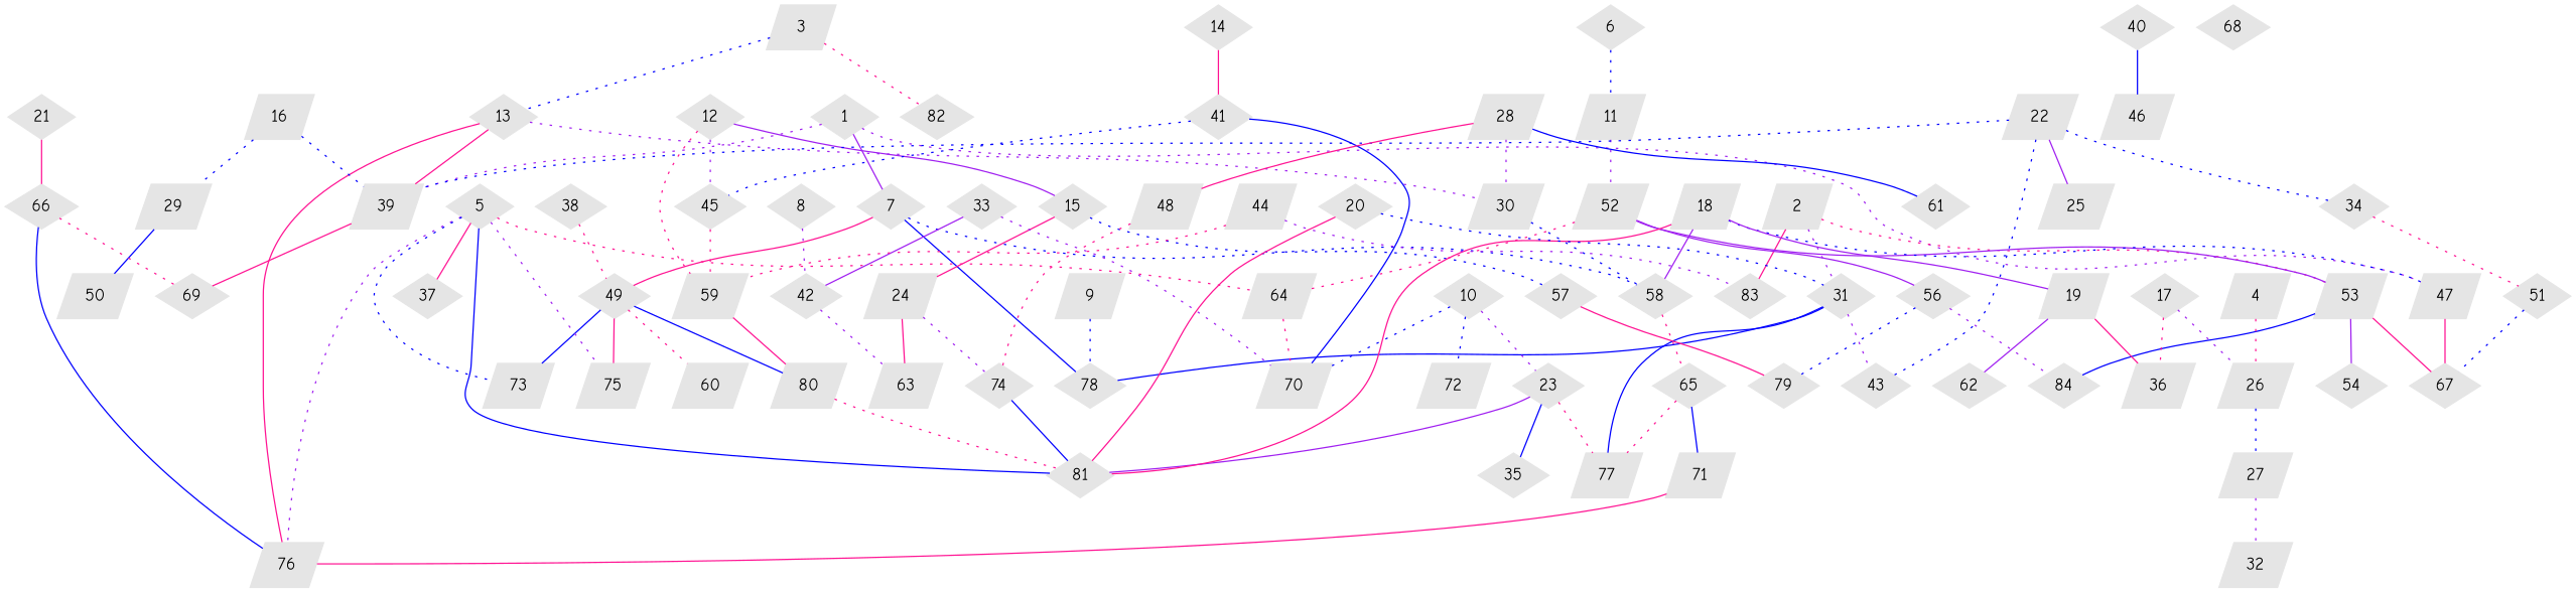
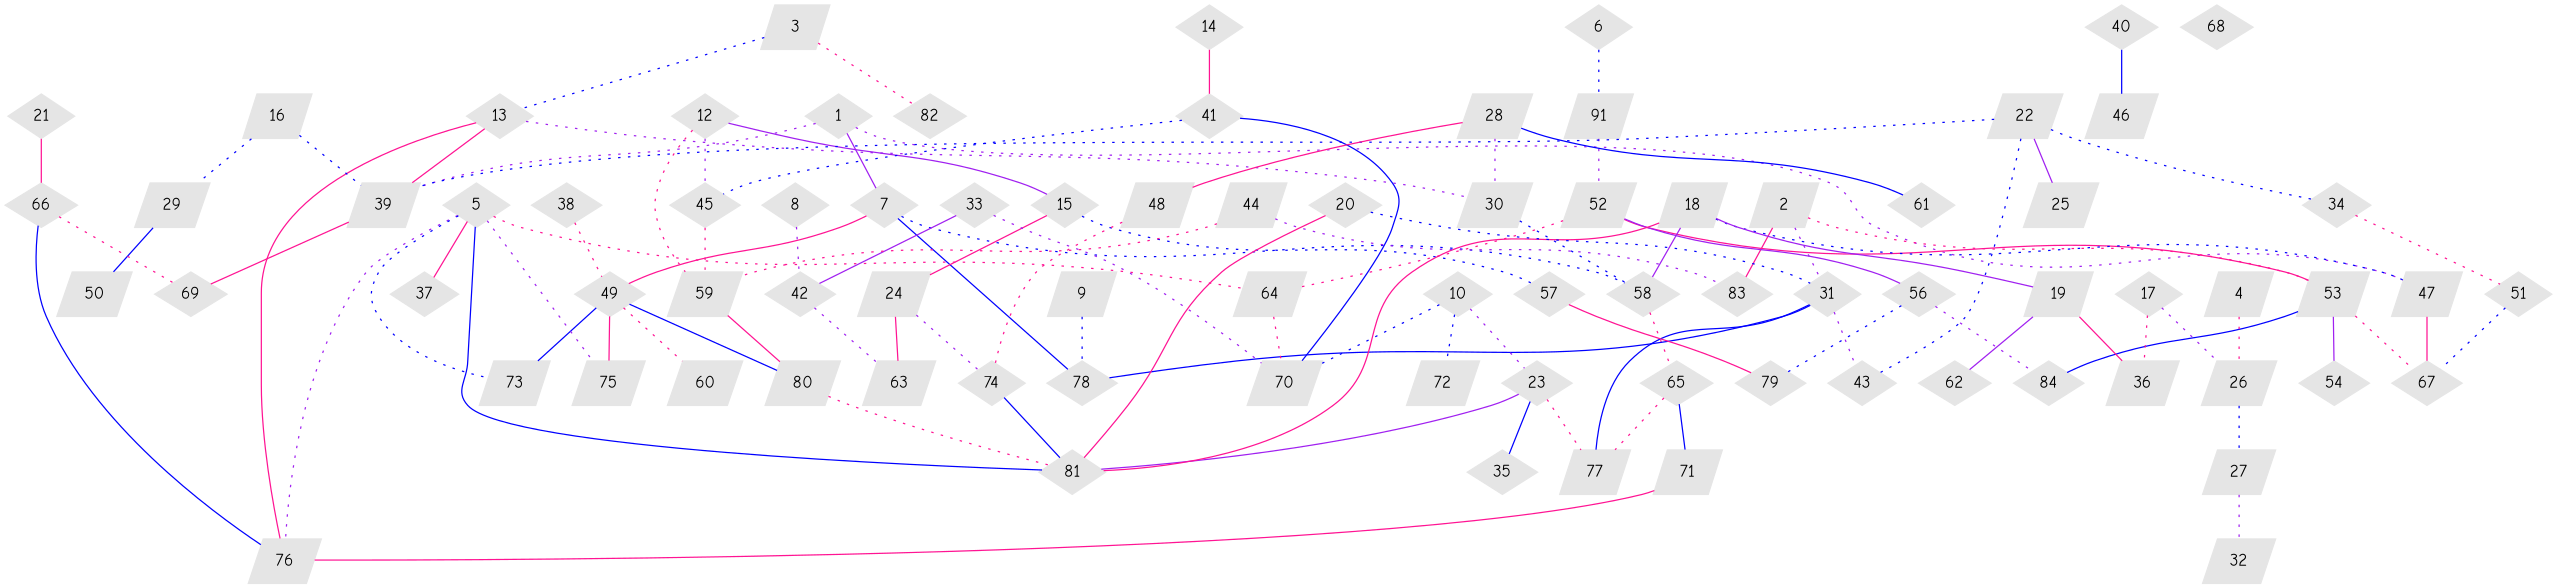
  graph {
    fontname="Comic Neue"
    node [color=gray90 fontname="Comic Neue" shape=diamond style=filled]
    edge [color=deeppink fontname="Comic Neue" style=dotted]
    1
    7
    39 [shape=parallelogram]
    47 [shape=parallelogram]
    49
    58
    78
    69
    67
    2 [shape=parallelogram]
    31
    53 [shape=parallelogram]
    83
    43
    77 [shape=parallelogram]
    54
    84
    3 [shape=parallelogram]
    13
    82
    76 [shape=parallelogram]
    30 [shape=parallelogram]
    4 [shape=parallelogram]
    26 [shape=parallelogram]
    27 [shape=parallelogram]
    5
    37
    64 [shape=parallelogram]
    73 [shape=parallelogram]
    75 [shape=parallelogram]
    81
    70 [shape=parallelogram]
-   11 [shape=parallelogram]
+   11 [shape=parallelogram label=91]
    6
    52 [shape=parallelogram]
    60 [shape=parallelogram]
    80 [shape=parallelogram]
    65
    8
    42
    63 [shape=parallelogram]
    9 [shape=parallelogram]
    10
    23
    72 [shape=parallelogram]
    35
    56
    12
    15
    45
    59 [shape=parallelogram]
    24 [shape=parallelogram]
    57
    14
    41
    74
    79
    16 [shape=parallelogram]
    29 [shape=parallelogram]
    50 [shape=parallelogram]
    17
    36 [shape=parallelogram]
    18 [shape=parallelogram]
    19 [shape=parallelogram]
    62
    20
    21
    66
    22 [shape=parallelogram]
    25 [shape=parallelogram]
    34
    51
    32 [shape=parallelogram]
    28 [shape=parallelogram]
    48 [shape=parallelogram]
    61
    33
    38
    46 [shape=parallelogram]
    40
    44 [shape=parallelogram]
    71 [shape=parallelogram]
    68
    1 -- 7 [color=purple style=solid]
    1 -- 39 [color=purple]
    1 -- 47 [color=purple]
    7 -- 49 [style=solid]
    7 -- 58 [color=blue]
    7 -- 78 [color=blue style=solid]
    39 -- 69 [style=solid]
    47 -- 67 [style=solid]
    49 -- 73 [color=blue style=solid]
    49 -- 75 [style=solid]
    49 -- 60
    49 -- 80 [color=blue style=solid]
    58 -- 65
    2 -- 31 [color=purple]
    2 -- 53
    2 -- 83 [style=solid]
    31 -- 78 [color=blue style=solid]
    31 -- 43 [color=purple]
    31 -- 77 [color=blue style=solid]
-   53 -- 67 [style=solid]
+   53 -- 67
    53 -- 54 [color=purple style=solid]
    53 -- 84 [color=blue style=solid]
    3 -- 13 [color=blue]
    3 -- 82
    13 -- 39 [style=solid]
    13 -- 76 [style=solid]
    13 -- 30 [color=purple]
    30 -- 58 [color=blue]
    4 -- 26
    26 -- 27 [color=blue]
    27 -- 32 [color=purple]
    5 -- 76 [color=purple]
    5 -- 37 [style=solid]
    5 -- 64
    5 -- 73 [color=blue]
    5 -- 75 [color=purple]
    5 -- 81 [color=blue style=solid]
    64 -- 70
    11 -- 52 [color=purple]
    6 -- 11 [color=blue]
-   52 -- 53 [color=purple style=solid]
+   52 -- 53 [style=solid]
    52 -- 64
    52 -- 56 [color=purple style=solid]
    80 -- 81
    65 -- 77
    65 -- 71 [color=blue style=solid]
    8 -- 42 [color=purple]
    42 -- 63 [color=purple]
    9 -- 78 [color=blue]
    10 -- 70 [color=blue]
    10 -- 23 [color=purple]
    10 -- 72 [color=blue]
    23 -- 77
    23 -- 81 [color=purple style=solid]
    23 -- 35 [color=blue style=solid]
    56 -- 84 [color=purple]
    56 -- 79 [color=blue]
    12 -- 15 [color=purple style=solid]
    12 -- 45 [color=purple]
    12 -- 59
    15 -- 24 [style=solid]
    15 -- 57 [color=blue]
    45 -- 59
    59 -- 80 [style=solid]
    24 -- 63 [style=solid]
    24 -- 74 [color=purple]
    57 -- 79 [style=solid]
    14 -- 41 [style=solid]
    41 -- 70 [color=blue style=solid]
    41 -- 45 [color=blue]
    74 -- 81 [color=blue style=solid]
    16 -- 39 [color=blue]
    16 -- 29 [color=blue]
    29 -- 50 [color=blue style=solid]
    17 -- 26 [color=purple]
    17 -- 36
    18 -- 47 [color=blue]
    18 -- 58 [color=purple style=solid]
    18 -- 81 [style=solid]
    18 -- 19 [color=purple style=solid]
    19 -- 36 [style=solid]
    19 -- 62 [color=purple style=solid]
    20 -- 31 [color=blue]
    20 -- 81 [style=solid]
    21 -- 66 [style=solid]
    66 -- 69
    66 -- 76 [color=blue style=solid]
    22 -- 39 [color=blue]
    22 -- 43 [color=blue]
    22 -- 25 [color=purple style=solid]
    22 -- 34 [color=blue]
    34 -- 51
    51 -- 67 [color=blue]
    28 -- 30 [color=purple]
    28 -- 48 [style=solid]
    28 -- 61 [color=blue style=solid]
    48 -- 74
    33 -- 70 [color=purple]
    33 -- 42 [color=purple style=solid]
    38 -- 49
    40 -- 46 [color=blue style=solid]
    44 -- 83 [color=purple]
    44 -- 59
    71 -- 76 [style=solid]
  }
